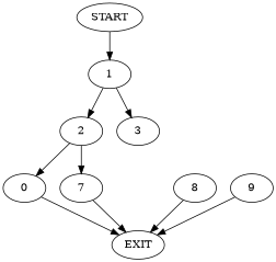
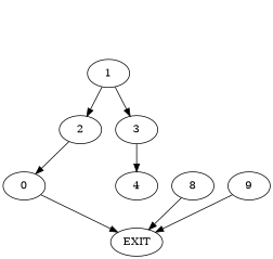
  digraph {
-   n1 [label=START]
    1
    2
    3
    n5 [label=EXIT]
    n6 [label=0]
-   7
+   4
    8
    9
-   n1 -> 1
    1 -> 2
    1 -> 3
    2 -> n6
-   2 -> 7
+   3 -> 4
    n6 -> n5
-   7 -> n5
    8 -> n5
    9 -> n5
  }
